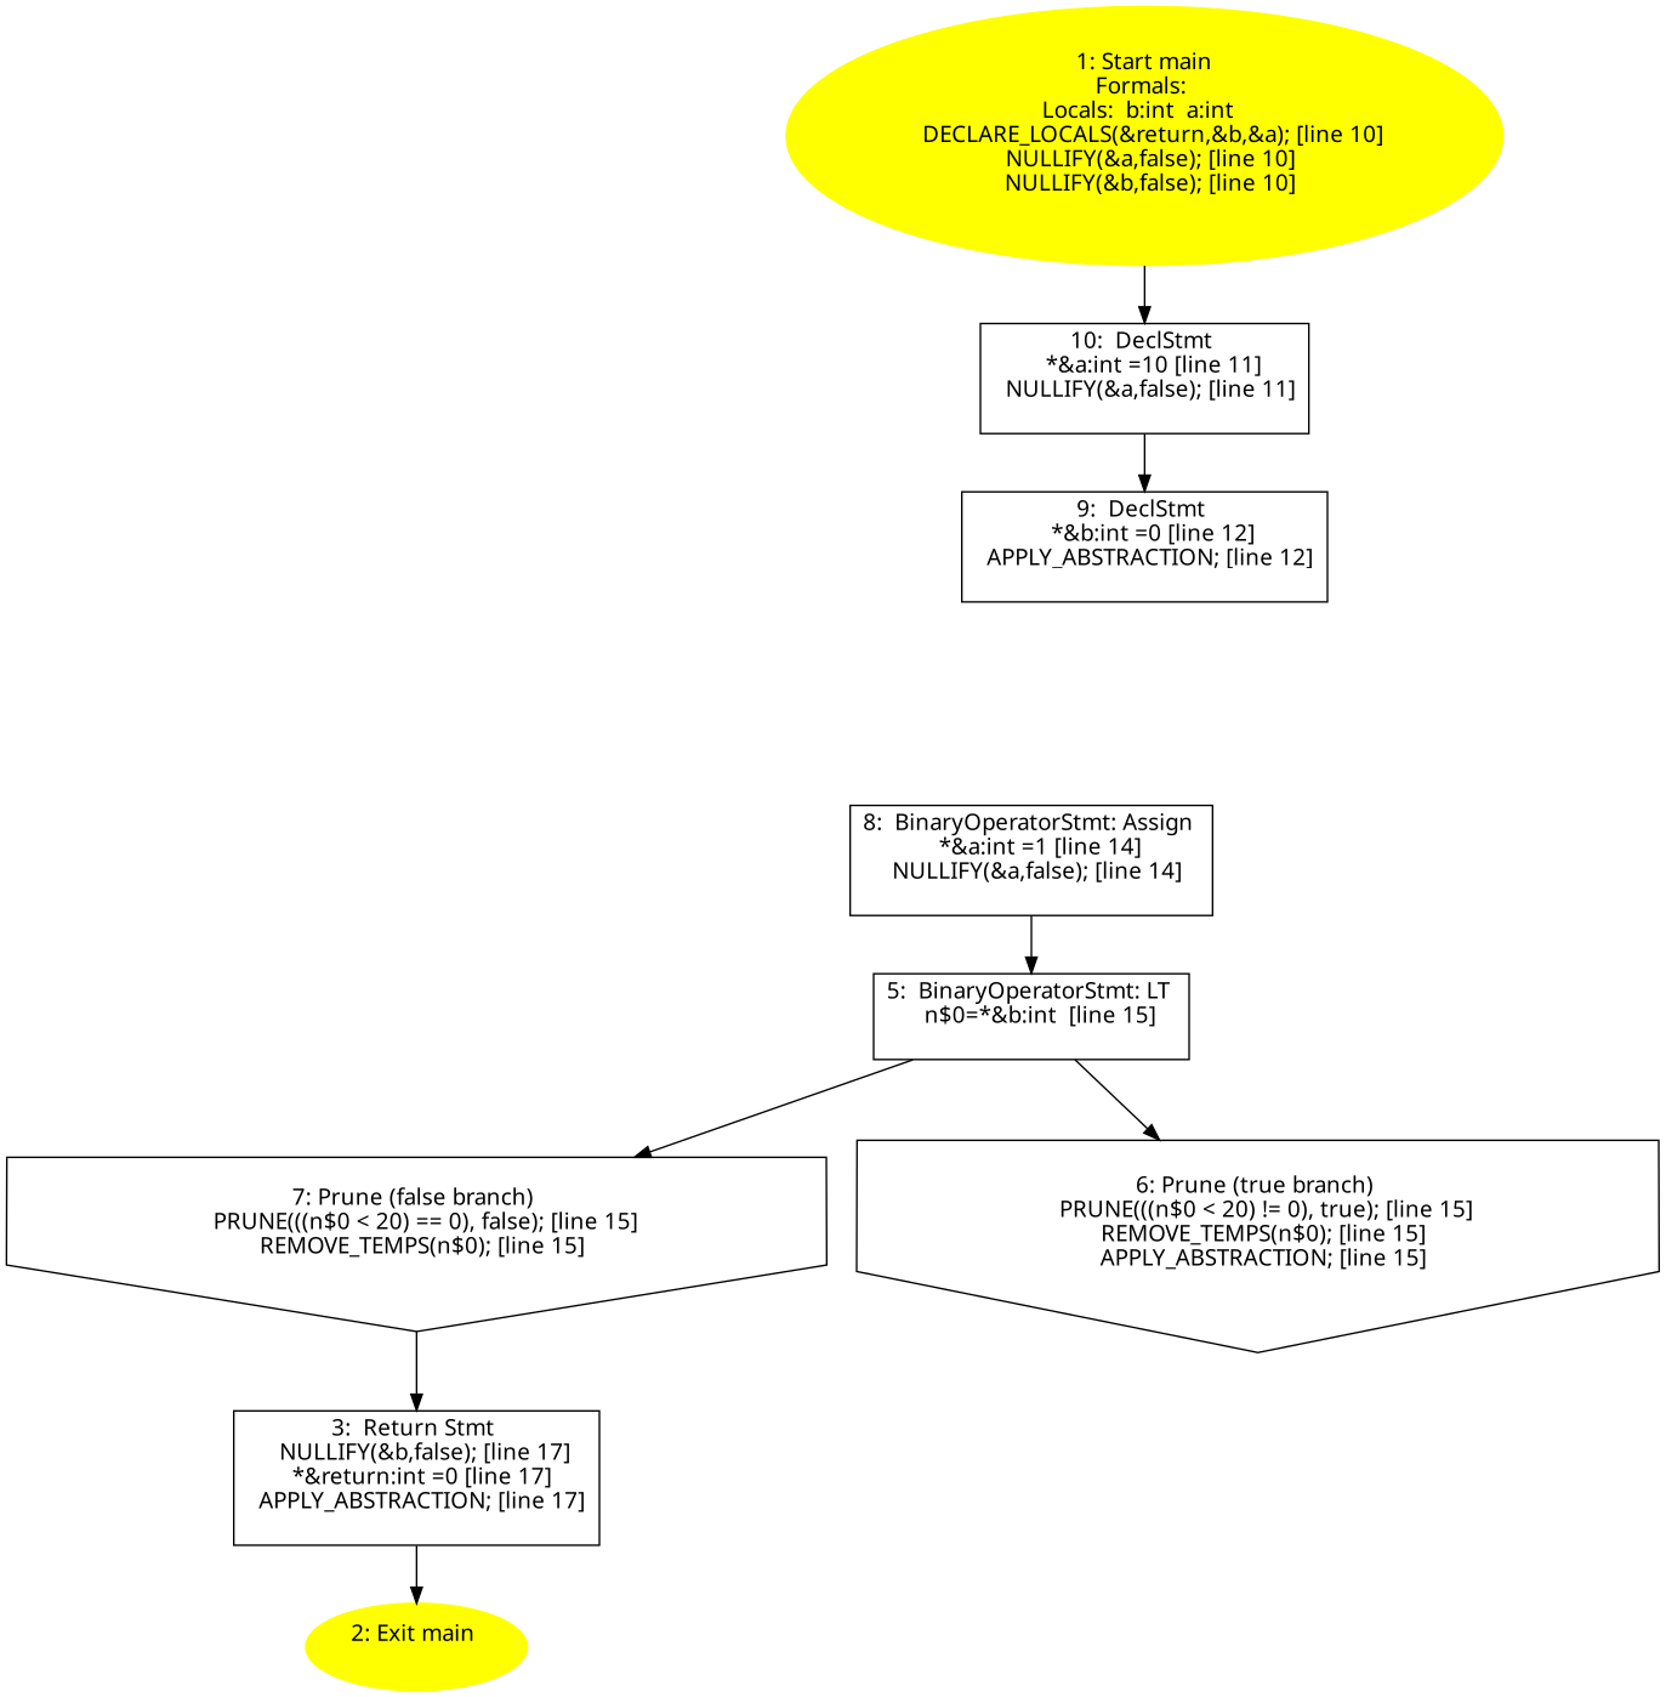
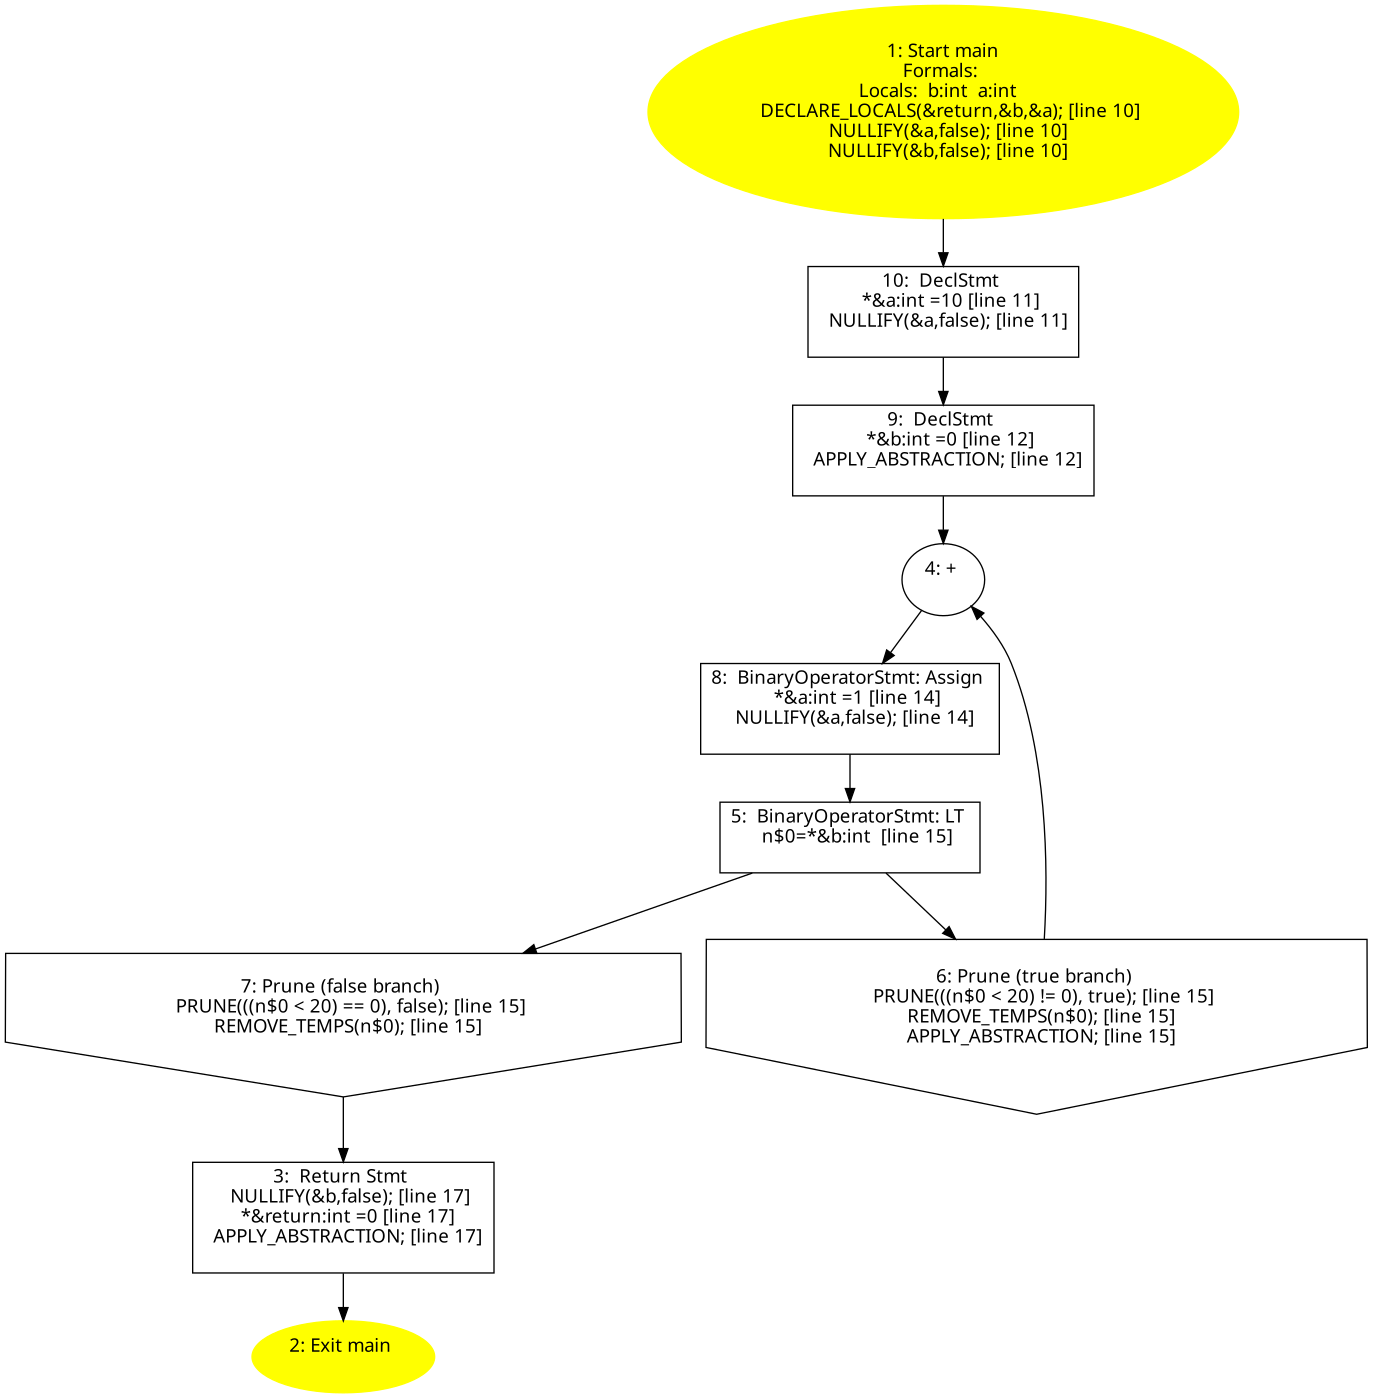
  digraph {
    fontname="Noto Sans"
    node [shape=box fontname="Noto Sans"]
    edge [fontname="Noto Sans"]
    n1 [label="10:  DeclStmt \n   *&a:int =10 [line 11]\n  NULLIFY(&a,false); [line 11]\n "]
    n2 [label="9:  DeclStmt \n   *&b:int =0 [line 12]\n  APPLY_ABSTRACTION; [line 12]\n "]
+   n3 [label="4: + \n  " shape=""]
    n4 [label="8:  BinaryOperatorStmt: Assign \n   *&a:int =1 [line 14]\n  NULLIFY(&a,false); [line 14]\n "]
    n5 [label="5:  BinaryOperatorStmt: LT \n   n$0=*&b:int  [line 15]\n "]
    n6 [label="7: Prune (false branch) \n   PRUNE(((n$0 < 20) == 0), false); [line 15]\n  REMOVE_TEMPS(n$0); [line 15]\n " shape=invhouse]
    n7 [label="6: Prune (true branch) \n   PRUNE(((n$0 < 20) != 0), true); [line 15]\n  REMOVE_TEMPS(n$0); [line 15]\n  APPLY_ABSTRACTION; [line 15]\n " shape=invhouse]
    n8 [label="3:  Return Stmt \n   NULLIFY(&b,false); [line 17]\n  *&return:int =0 [line 17]\n  APPLY_ABSTRACTION; [line 17]\n "]
    n9 [color=yellow label="2: Exit main \n  " style=filled shape=""]
    n10 [color=yellow label="1: Start main\nFormals: \nLocals:  b:int  a:int  \n   DECLARE_LOCALS(&return,&b,&a); [line 10]\n  NULLIFY(&a,false); [line 10]\n  NULLIFY(&b,false); [line 10]\n " style=filled shape=""]
    n1 -> n2
+   n2 -> n3
+   n3 -> n4
    n4 -> n5
    n5 -> n6
    n5 -> n7
    n6 -> n8
+   n7 -> n3
    n8 -> n9
    n10 -> n1
  }
